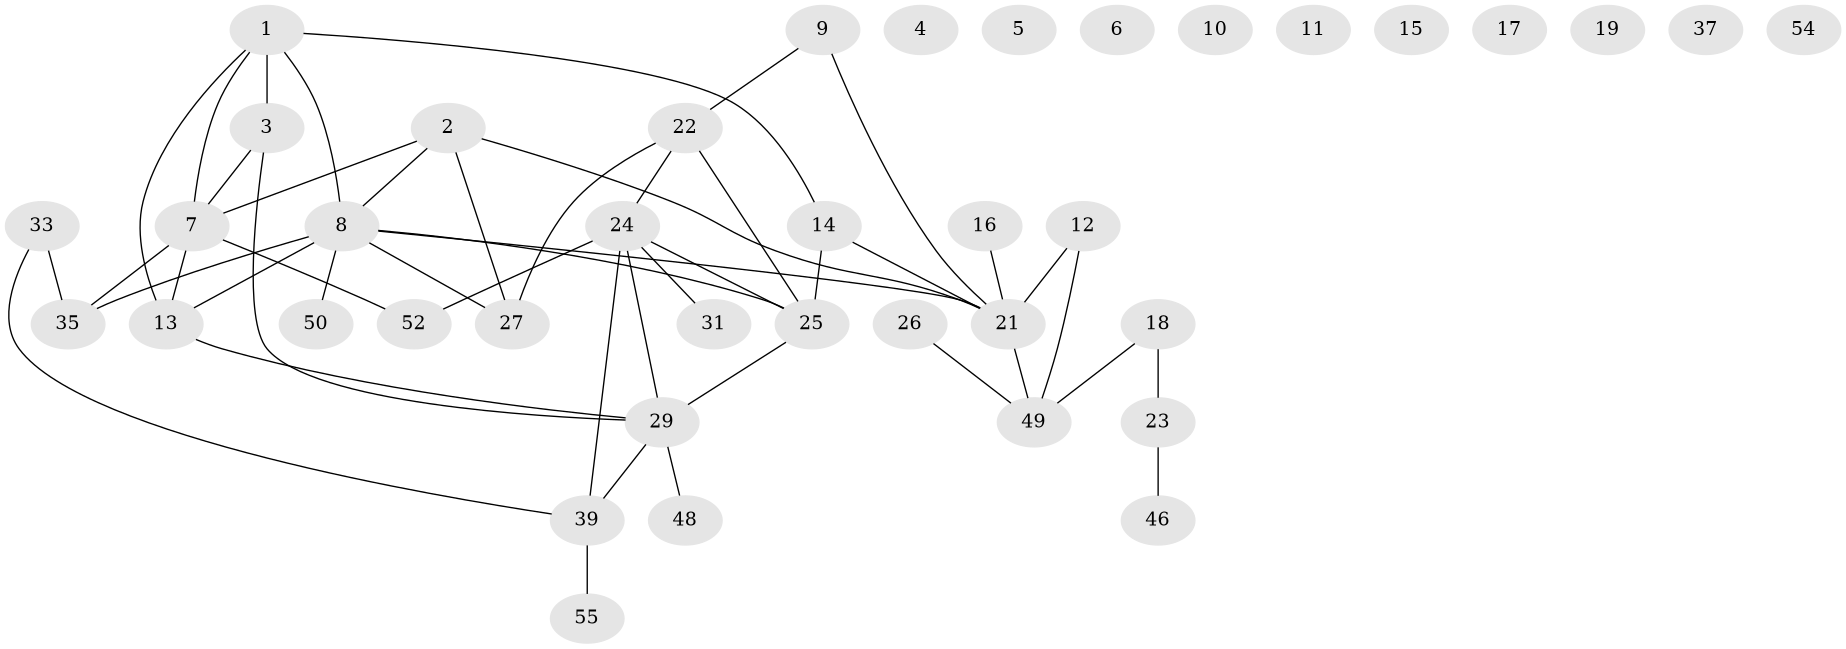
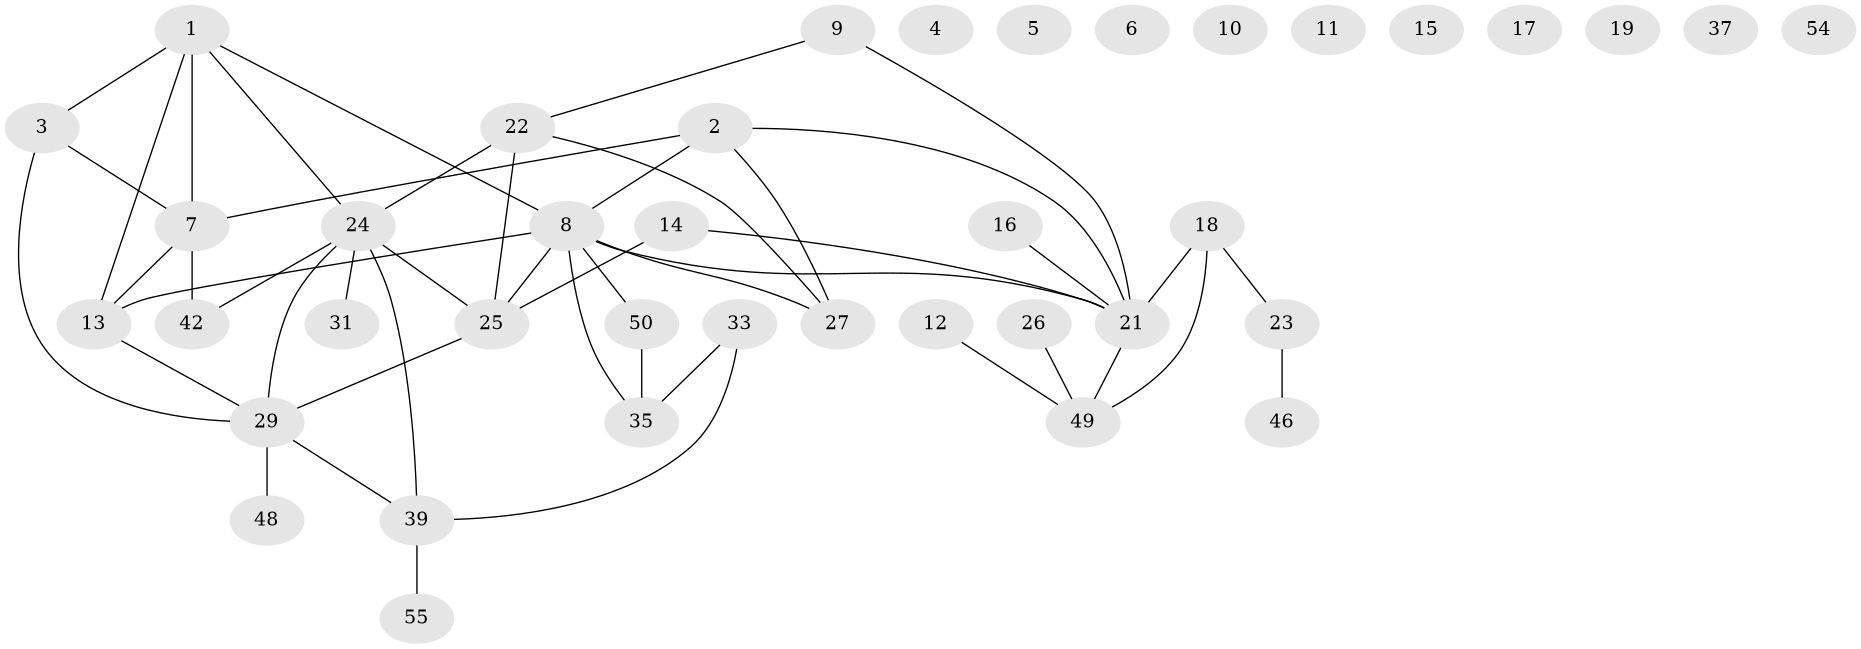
  graph {
    node [color=gray90 style=filled]
    1 [super="+20"]
    3
    7 [super="+36"]
    8 [super="+38"]
    13 [super="+32"]
    24 [super="+28"]
    29 [super="+45"]
    35 [super="+41"]
-   42 [label=52]
+   42
    21 [super="+51"]
    27
    50
    25 [super="+30"]
    31
    39 [super="+52"]
    2 [super="+34"]
    49 [super="+56"]
    48
    4
    5
    6
    9 [super="+44"]
    22 [super="+47"]
    10
    11
    12
    14
    15 [super="+53"]
    16
    17
    18 [super="+40"]
    23
    46
    19
    55
    26
    33 [super="+43"]
    37
    54
    1 -- 3
    1 -- 7
    1 -- 8
    1 -- 13
-   1 -- 14
+   1 -- 24
    3 -- 7
    3 -- 29
    7 -- 13
-   7 -- 35
+   50 -- 35
    7 -- 42 [weight=2]
    8 -- 13
    8 -- 35 [weight=2]
    8 -- 21
    8 -- 27
    8 -- 50
    8 -- 25
    13 -- 29
    24 -- 29
    24 -- 42
    24 -- 25
    24 -- 31
    24 -- 39 [weight=2]
    29 -- 39
    29 -- 48
    21 -- 49
    25 -- 29
    39 -- 55
    2 -- 7
    2 -- 8
    2 -- 21
    2 -- 27
    9 -- 21
    9 -- 22
    22 -- 24
    22 -- 27
    22 -- 25
    12 -- 49
    14 -- 21
    14 -- 25
    16 -- 21
-   12 -- 21
+   18 -- 21
    18 -- 49
    18 -- 23
    23 -- 46
    26 -- 49
    33 -- 35 [weight=2]
    33 -- 39
  }
